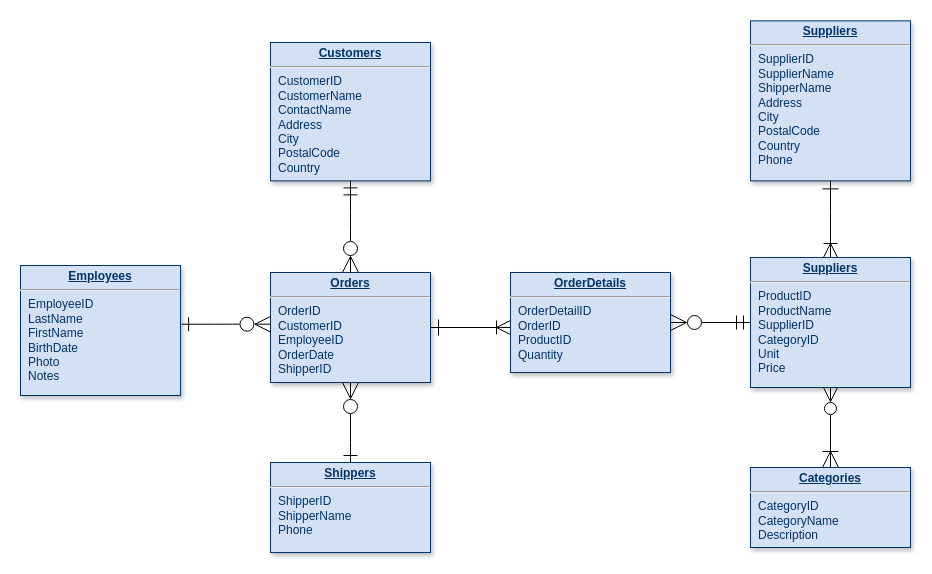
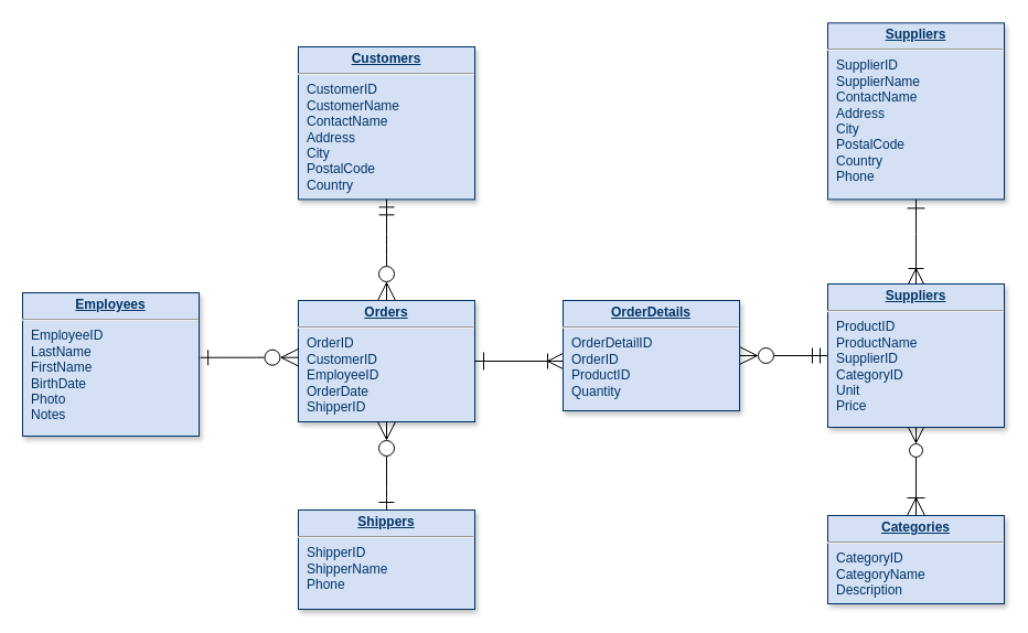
  <mxCell id="0" />
  <mxCell id="1" parent="0" />
  <mxCell id="2" value="&lt;p style=&quot;margin: 0px ; margin-top: 4px ; text-align: center ; text-decoration: underline&quot;&gt;&lt;b&gt;Employees&lt;/b&gt;&lt;/p&gt;&lt;hr&gt;&lt;p style=&quot;margin: 0px ; margin-left: 8px&quot;&gt;EmployeeID&lt;br&gt;LastName&lt;/p&gt;&lt;p style=&quot;margin: 0px ; margin-left: 8px&quot;&gt;FirstName&lt;/p&gt;&lt;p style=&quot;margin: 0px ; margin-left: 8px&quot;&gt;BirthDate&lt;/p&gt;&lt;p style=&quot;margin: 0px ; margin-left: 8px&quot;&gt;Photo&lt;/p&gt;&lt;p style=&quot;margin: 0px ; margin-left: 8px&quot;&gt;Notes&lt;/p&gt;" style="verticalAlign=top;align=left;overflow=fill;fontSize=12;fontFamily=Helvetica;html=1;strokeColor=#003366;shadow=1;fillColor=#D4E1F5;fontColor=#003366" parent="1" vertex="1"><mxGeometry x="20" y="265" width="160" height="130" as="geometry" /></mxCell>
  <mxCell id="3" value="&lt;p style=&quot;margin: 0px ; margin-top: 4px ; text-align: center ; text-decoration: underline&quot;&gt;&lt;b&gt;Shippers&lt;/b&gt;&lt;/p&gt;&lt;hr&gt;&lt;p style=&quot;margin: 0px ; margin-left: 8px&quot;&gt;ShipperID&lt;/p&gt;&lt;p style=&quot;margin: 0px ; margin-left: 8px&quot;&gt;&lt;span&gt;ShipperName&lt;/span&gt;&lt;/p&gt;&lt;p style=&quot;margin: 0px ; margin-left: 8px&quot;&gt;&lt;span&gt;Phone&lt;/span&gt;&lt;/p&gt;" style="verticalAlign=top;align=left;overflow=fill;fontSize=12;fontFamily=Helvetica;html=1;strokeColor=#003366;shadow=1;fillColor=#D4E1F5;fontColor=#003366" parent="1" vertex="1"><mxGeometry x="270" y="462" width="160" height="90" as="geometry" /></mxCell>
  <mxCell id="4" value="&lt;p style=&quot;margin: 0px ; margin-top: 4px ; text-align: center ; text-decoration: underline&quot;&gt;&lt;strong&gt;Customers&lt;/strong&gt;&lt;/p&gt;&lt;hr&gt;&lt;p style=&quot;margin: 0px ; margin-left: 8px&quot;&gt;CustomerID&lt;/p&gt;&lt;p style=&quot;margin: 0px ; margin-left: 8px&quot;&gt;CustomerName&lt;/p&gt;&lt;p style=&quot;margin: 0px ; margin-left: 8px&quot;&gt;ContactName&lt;/p&gt;&lt;p style=&quot;margin: 0px ; margin-left: 8px&quot;&gt;Address&lt;/p&gt;&lt;p style=&quot;margin: 0px ; margin-left: 8px&quot;&gt;City&lt;/p&gt;&lt;p style=&quot;margin: 0px ; margin-left: 8px&quot;&gt;PostalCode&lt;/p&gt;&lt;p style=&quot;margin: 0px ; margin-left: 8px&quot;&gt;Country&lt;/p&gt;" style="verticalAlign=top;align=left;overflow=fill;fontSize=12;fontFamily=Helvetica;html=1;strokeColor=#003366;shadow=1;fillColor=#D4E1F5;fontColor=#003366" parent="1" vertex="1"><mxGeometry x="270" y="42" width="160" height="138.36" as="geometry" /></mxCell>
  <mxCell id="5" value="&lt;p style=&quot;margin: 0px ; margin-top: 4px ; text-align: center ; text-decoration: underline&quot;&gt;&lt;b&gt;Orders&lt;/b&gt;&lt;/p&gt;&lt;hr&gt;&lt;p style=&quot;margin: 0px ; margin-left: 8px&quot;&gt;OrderID&lt;/p&gt;&lt;p style=&quot;margin: 0px ; margin-left: 8px&quot;&gt;CustomerID&lt;/p&gt;&lt;p style=&quot;margin: 0px ; margin-left: 8px&quot;&gt;EmployeeID&lt;/p&gt;&lt;p style=&quot;margin: 0px ; margin-left: 8px&quot;&gt;OrderDate&lt;/p&gt;&lt;p style=&quot;margin: 0px ; margin-left: 8px&quot;&gt;ShipperID&lt;/p&gt;" style="verticalAlign=top;align=left;overflow=fill;fontSize=12;fontFamily=Helvetica;html=1;strokeColor=#003366;shadow=1;fillColor=#D4E1F5;fontColor=#003366" parent="1" vertex="1"><mxGeometry x="270" y="272" width="160" height="110" as="geometry" /></mxCell>
  <mxCell id="6" value="" style="endArrow=ERoneToMany;endSize=12;startArrow=ERone;startSize=14;startFill=0;edgeStyle=orthogonalEdgeStyle;rounded=0;endFill=0;exitX=1;exitY=0.5;exitDx=0;exitDy=0;" parent="1" source="5" target="15" edge="1"><mxGeometry x="769.36" y="450" as="geometry"><mxPoint x="550" y="122" as="sourcePoint" /><mxPoint x="560" y="182" as="targetPoint" /><Array as="points"><mxPoint x="500" y="327" /><mxPoint x="500" y="327" /></Array></mxGeometry></mxCell>
  <mxCell id="7" value="" style="endArrow=ERmandOne;endSize=12;startArrow=ERzeroToMany;startSize=14;startFill=0;edgeStyle=orthogonalEdgeStyle;entryX=0;entryY=0.5;rounded=0;entryDx=0;entryDy=0;endFill=0;exitX=1;exitY=0.5;exitDx=0;exitDy=0;" parent="1" source="15" target="10" edge="1"><mxGeometry x="419.36" y="820" as="geometry"><mxPoint x="369.36" y="742" as="sourcePoint" /><mxPoint x="529.36" y="742" as="targetPoint" /></mxGeometry></mxCell>
  <mxCell id="8" value="" style="endArrow=ERmandOne;endSize=12;startArrow=ERzeroToMany;startSize=14;startFill=0;edgeStyle=orthogonalEdgeStyle;endFill=0;entryX=0.5;entryY=1;entryDx=0;entryDy=0;exitX=0.5;exitY=0;exitDx=0;exitDy=0;" parent="1" source="5" target="4" edge="1"><mxGeometry x="369.36" y="360" as="geometry"><mxPoint x="320" y="232" as="sourcePoint" /><mxPoint x="479.36" y="282" as="targetPoint" /><Array as="points"><mxPoint x="350" y="222" /><mxPoint x="350" y="222" /></Array></mxGeometry></mxCell>
- <mxCell id="9" value="&lt;p style=&quot;margin: 0px ; margin-top: 4px ; text-align: center ; text-decoration: underline&quot;&gt;&lt;b&gt;Suppliers&lt;/b&gt;&lt;/p&gt;&lt;hr&gt;&lt;p style=&quot;margin: 0px ; margin-left: 8px&quot;&gt;SupplierID&lt;/p&gt;&lt;p style=&quot;margin: 0px ; margin-left: 8px&quot;&gt;SupplierName&lt;/p&gt;&lt;p style=&quot;margin: 0px ; margin-left: 8px&quot;&gt;ShipperName&lt;/p&gt;&lt;p style=&quot;margin: 0px ; margin-left: 8px&quot;&gt;Address&lt;/p&gt;&lt;p style=&quot;margin: 0px ; margin-left: 8px&quot;&gt;City&lt;/p&gt;&lt;p style=&quot;margin: 0px ; margin-left: 8px&quot;&gt;PostalCode&lt;/p&gt;&lt;p style=&quot;margin: 0px ; margin-left: 8px&quot;&gt;Country&lt;/p&gt;&lt;p style=&quot;margin: 0px ; margin-left: 8px&quot;&gt;Phone&lt;/p&gt;" style="verticalAlign=top;align=left;overflow=fill;fontSize=12;fontFamily=Helvetica;html=1;strokeColor=#003366;shadow=1;fillColor=#D4E1F5;fontColor=#003366" parent="1" vertex="1"><mxGeometry x="750" y="20.36" width="160" height="160" as="geometry" /></mxCell>
+ <mxCell id="9" value="&lt;p style=&quot;margin: 0px ; margin-top: 4px ; text-align: center ; text-decoration: underline&quot;&gt;&lt;b&gt;Suppliers&lt;/b&gt;&lt;/p&gt;&lt;hr&gt;&lt;p style=&quot;margin: 0px ; margin-left: 8px&quot;&gt;SupplierID&lt;/p&gt;&lt;p style=&quot;margin: 0px ; margin-left: 8px&quot;&gt;SupplierName&lt;/p&gt;&lt;p style=&quot;margin: 0px ; margin-left: 8px&quot;&gt;ContactName&lt;/p&gt;&lt;p style=&quot;margin: 0px ; margin-left: 8px&quot;&gt;Address&lt;/p&gt;&lt;p style=&quot;margin: 0px ; margin-left: 8px&quot;&gt;City&lt;/p&gt;&lt;p style=&quot;margin: 0px ; margin-left: 8px&quot;&gt;PostalCode&lt;/p&gt;&lt;p style=&quot;margin: 0px ; margin-left: 8px&quot;&gt;Country&lt;/p&gt;&lt;p style=&quot;margin: 0px ; margin-left: 8px&quot;&gt;Phone&lt;/p&gt;" style="verticalAlign=top;align=left;overflow=fill;fontSize=12;fontFamily=Helvetica;html=1;strokeColor=#003366;shadow=1;fillColor=#D4E1F5;fontColor=#003366" parent="1" vertex="1"><mxGeometry x="750" y="20.36" width="160" height="160" as="geometry" /></mxCell>
  <mxCell id="10" value="&lt;p style=&quot;margin: 0px ; margin-top: 4px ; text-align: center ; text-decoration: underline&quot;&gt;&lt;strong&gt;Suppliers&lt;/strong&gt;&lt;/p&gt;&lt;hr&gt;&lt;p style=&quot;margin: 0px ; margin-left: 8px&quot;&gt;ProductID&lt;/p&gt;&lt;p style=&quot;margin: 0px ; margin-left: 8px&quot;&gt;ProductName&lt;/p&gt;&lt;p style=&quot;margin: 0px ; margin-left: 8px&quot;&gt;SupplierID&lt;/p&gt;&lt;p style=&quot;margin: 0px ; margin-left: 8px&quot;&gt;CategoryID&lt;/p&gt;&lt;p style=&quot;margin: 0px ; margin-left: 8px&quot;&gt;Unit&lt;/p&gt;&lt;p style=&quot;margin: 0px ; margin-left: 8px&quot;&gt;Price&lt;/p&gt;" style="verticalAlign=top;align=left;overflow=fill;fontSize=12;fontFamily=Helvetica;html=1;strokeColor=#003366;shadow=1;fillColor=#D4E1F5;fontColor=#003366" parent="1" vertex="1"><mxGeometry x="750" y="257" width="160" height="130" as="geometry" /></mxCell>
  <mxCell id="11" value="" style="endArrow=ERone;endSize=12;startArrow=ERzeroToMany;startSize=14;startFill=0;edgeStyle=orthogonalEdgeStyle;entryX=1.007;entryY=0.452;entryDx=0;entryDy=0;entryPerimeter=0;exitX=0.003;exitY=0.47;exitDx=0;exitDy=0;exitPerimeter=0;endFill=0;" parent="1" source="5" target="2" edge="1"><mxGeometry x="379.36" y="370" as="geometry"><mxPoint x="230" y="421" as="sourcePoint" /><mxPoint x="170" y="427" as="targetPoint" /><Array as="points" /></mxGeometry></mxCell>
  <mxCell id="12" value="" style="endArrow=ERone;endSize=12;startArrow=ERzeroToMany;startSize=14;startFill=0;edgeStyle=orthogonalEdgeStyle;endFill=0;exitX=0.5;exitY=1;exitDx=0;exitDy=0;entryX=0.5;entryY=0;entryDx=0;entryDy=0;" parent="1" source="5" target="3" edge="1"><mxGeometry x="645.36" y="372" as="geometry"><mxPoint x="415.6" y="276.2" as="sourcePoint" /><mxPoint x="440" y="-18" as="targetPoint" /><Array as="points"><mxPoint x="350" y="452" /><mxPoint x="350" y="452" /></Array></mxGeometry></mxCell>
  <mxCell id="13" value="&lt;p style=&quot;margin: 0px ; margin-top: 4px ; text-align: center ; text-decoration: underline&quot;&gt;&lt;b&gt;Categories&lt;/b&gt;&lt;/p&gt;&lt;hr&gt;&lt;p style=&quot;margin: 0px ; margin-left: 8px&quot;&gt;CategoryID&lt;/p&gt;&lt;p style=&quot;margin: 0px ; margin-left: 8px&quot;&gt;CategoryName&lt;/p&gt;&lt;p style=&quot;margin: 0px ; margin-left: 8px&quot;&gt;Description&lt;/p&gt;" style="verticalAlign=top;align=left;overflow=fill;fontSize=12;fontFamily=Helvetica;html=1;strokeColor=#003366;shadow=1;fillColor=#D4E1F5;fontColor=#003366" parent="1" vertex="1"><mxGeometry x="750" y="467" width="160" height="80" as="geometry" /></mxCell>
  <mxCell id="14" value="" style="endArrow=ERzeroToMany;endSize=12;startArrow=ERoneToMany;startSize=14;startFill=0;edgeStyle=orthogonalEdgeStyle;rounded=0;endFill=0;exitX=0.5;exitY=0;exitDx=0;exitDy=0;entryX=0.5;entryY=1;entryDx=0;entryDy=0;" parent="1" source="13" target="10" edge="1"><mxGeometry x="1129.36" y="460" as="geometry"><mxPoint x="710" y="392" as="sourcePoint" /><mxPoint x="710" y="482" as="targetPoint" /><Array as="points" /></mxGeometry></mxCell>
  <mxCell id="15" value="&lt;p style=&quot;margin: 0px ; margin-top: 4px ; text-align: center ; text-decoration: underline&quot;&gt;&lt;b&gt;OrderDetails&lt;/b&gt;&lt;/p&gt;&lt;hr&gt;&lt;p style=&quot;margin: 0px ; margin-left: 8px&quot;&gt;OrderDetailID&lt;/p&gt;&lt;p style=&quot;margin: 0px ; margin-left: 8px&quot;&gt;OrderID&lt;/p&gt;&lt;p style=&quot;margin: 0px ; margin-left: 8px&quot;&gt;ProductID&lt;/p&gt;&lt;p style=&quot;margin: 0px ; margin-left: 8px&quot;&gt;Quantity&lt;/p&gt;" style="verticalAlign=top;align=left;overflow=fill;fontSize=12;fontFamily=Helvetica;html=1;strokeColor=#003366;shadow=1;fillColor=#D4E1F5;fontColor=#003366" parent="1" vertex="1"><mxGeometry x="510" y="272" width="160" height="100" as="geometry" /></mxCell>
  <mxCell id="16" value="" style="endArrow=ERoneToMany;endSize=12;startArrow=ERone;startSize=14;startFill=0;edgeStyle=orthogonalEdgeStyle;rounded=0;endFill=0;exitX=0.5;exitY=1;exitDx=0;exitDy=0;entryX=0.5;entryY=0;entryDx=0;entryDy=0;" parent="1" source="9" target="10" edge="1"><mxGeometry x="1010.36" y="460" as="geometry"><mxPoint x="830" y="143.64" as="sourcePoint" /><mxPoint x="750" y="307" as="targetPoint" /><Array as="points"><mxPoint x="830" y="212" /><mxPoint x="830" y="212" /></Array></mxGeometry></mxCell>
